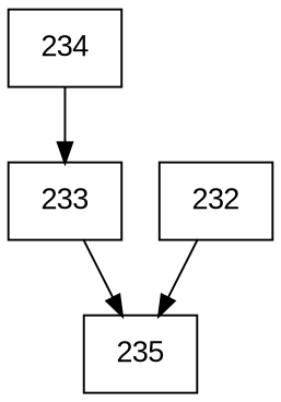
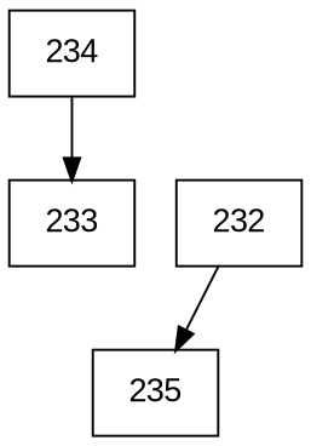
  digraph {
    fontname="Liberation Sans"
    node [fontname="Liberation Sans" shape=record]
    edge [fontname="Liberation Sans"]
    n1 [label="{234}"]
    n2 [label="{233}"]
    n3 [label="{235}"]
    n4 [label="{232}"]
    n1 -> n2
-   n2 -> n3
    n4 -> n3
  }
